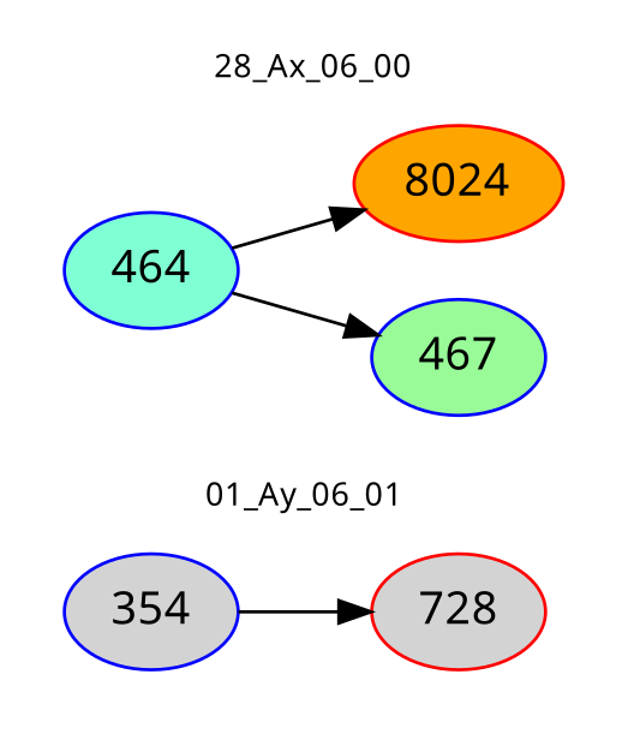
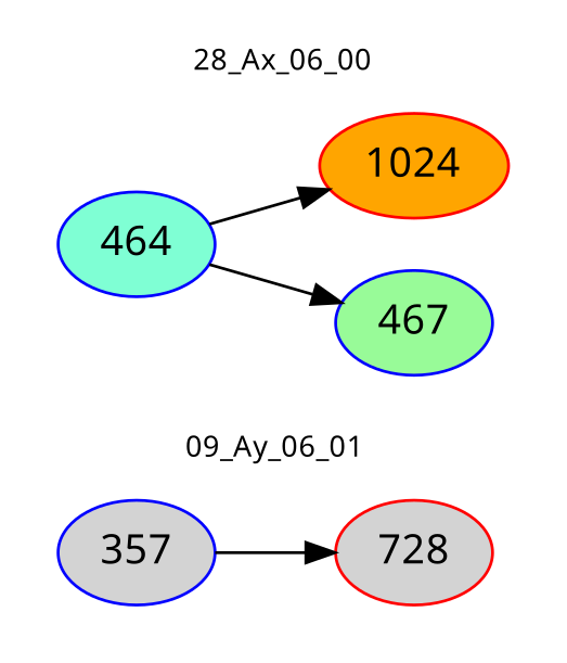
  digraph {
    fontname="Noto Sans"
    rankdir=LR
    node [color=blue fillcolor=lightgrey fontname="Noto Sans" style=filled]
    edge [color=black fontname="Noto Sans"]
-   n1 [label=354]
+   n1 [label=357]
    n2 [color=red label=728]
    n3 [fillcolor=aquamarine label=464]
    n4 [fillcolor=palegreen label=467]
-   n5 [color=red fillcolor=orange label=8024]
+   n5 [color=red fillcolor=orange label=1024]
    subgraph cluster_1 {
      color=white
      fontsize=10
-     label="01_Ay_06_01"
+     label="09_Ay_06_01"
      n1
      n2
    }
    subgraph cluster_2 {
      color=white
      fontsize=10
      label="28_Ax_06_00"
      n3
      n4
      n5
    }
    n1 -> n2
    n3 -> n4
    n3 -> n5
  }
